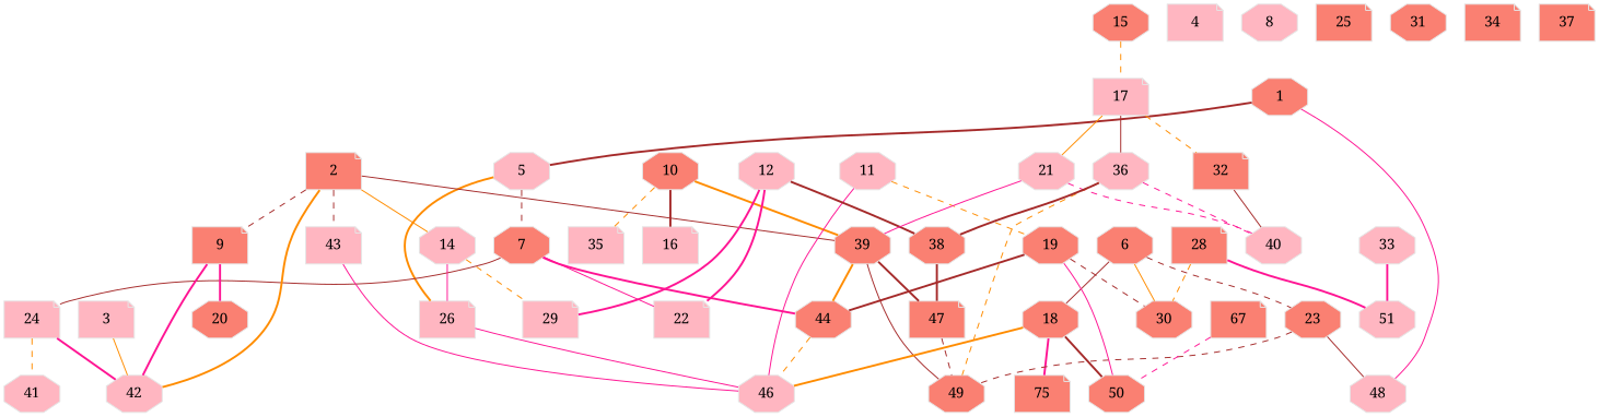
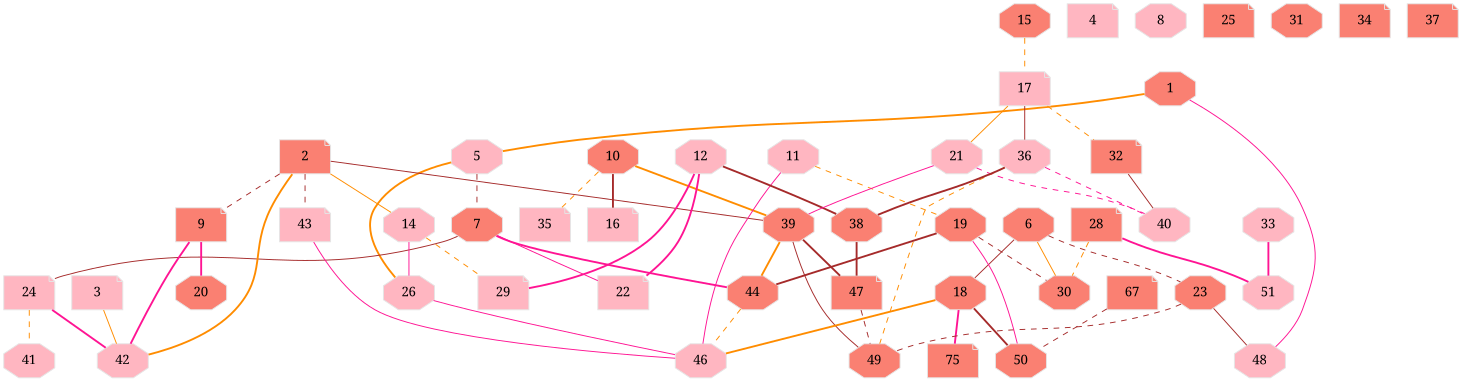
  graph {
    fontname="Noto Serif"
    node [color=gray90 fillcolor=salmon fontname="Noto Serif" shape=octagon style=filled]
    edge [color=brown fontname="Noto Serif" style=bold]
    5 [fillcolor=lightpink]
    1
    48 [fillcolor=lightpink]
    7
-   26 [fillcolor=lightpink shape=note]
+   26 [fillcolor=lightpink]
    2 [shape=note]
    9 [shape=note]
    14 [fillcolor=lightpink]
    39
    42 [fillcolor=lightpink]
    43 [fillcolor=lightpink shape=note]
    20
    29 [fillcolor=lightpink shape=note]
    44
    49
    47 [shape=note]
    46 [fillcolor=lightpink]
    3 [fillcolor=lightpink shape=note]
    4 [fillcolor=lightpink shape=note]
    22 [fillcolor=lightpink shape=note]
    24 [fillcolor=lightpink shape=note]
    6
    18
    23
    30
    n26 [label=75 shape=note]
    50
    41 [fillcolor=lightpink]
    8 [fillcolor=lightpink]
    10
    16 [fillcolor=lightpink shape=note]
    35 [fillcolor=lightpink shape=note]
    11 [fillcolor=lightpink]
    19
    12 [fillcolor=lightpink]
    38
    17 [fillcolor=lightpink shape=note]
    15
    21 [fillcolor=lightpink]
    32 [shape=note]
    36 [fillcolor=lightpink]
    40 [fillcolor=lightpink]
    25 [shape=note]
    n44 [label=67 shape=note]
    28 [shape=note]
    51 [fillcolor=lightpink]
    31
    33 [fillcolor=lightpink]
    34 [shape=note]
    37 [shape=note]
    5 -- 7 [style=dashed]
    5 -- 26 [color=darkorange]
-   1 -- 5
+   1 -- 5 [color=darkorange]
    1 -- 48 [color=deeppink style=solid]
    7 -- 44 [color=deeppink]
    7 -- 22 [color=deeppink style=solid]
    7 -- 24 [style=solid]
    26 -- 46 [color=deeppink style=solid]
    2 -- 9 [style=dashed]
    2 -- 14 [color=darkorange style=solid]
    2 -- 39 [style=solid]
    2 -- 42 [color=darkorange]
    2 -- 43 [style=dashed]
    9 -- 42 [color=deeppink]
    9 -- 20 [color=deeppink]
    14 -- 26 [color=deeppink style=solid]
    14 -- 29 [color=darkorange style=dashed]
    39 -- 44 [color=darkorange]
    39 -- 49 [style=solid]
    39 -- 47
    43 -- 46 [color=deeppink style=solid]
    44 -- 46 [color=darkorange style=dashed]
    47 -- 49 [style=dashed]
    3 -- 42 [color=darkorange style=solid]
    24 -- 42 [color=deeppink]
    24 -- 41 [color=darkorange style=dashed]
    6 -- 18 [style=solid]
    6 -- 23 [style=dashed]
    6 -- 30 [color=darkorange style=solid]
    18 -- 46 [color=darkorange]
    18 -- n26 [color=deeppink]
    18 -- 50
    23 -- 48 [style=solid]
    23 -- 49 [style=dashed]
    10 -- 39 [color=darkorange]
    10 -- 16
    10 -- 35 [color=darkorange style=dashed]
    11 -- 46 [color=deeppink style=solid]
    11 -- 19 [color=darkorange style=dashed]
    19 -- 44
    19 -- 30 [style=dashed]
    19 -- 50 [color=deeppink style=solid]
    12 -- 29 [color=deeppink]
    12 -- 22 [color=deeppink]
    12 -- 38
    38 -- 47
    17 -- 21 [color=darkorange style=solid]
    17 -- 32 [color=darkorange style=dashed]
    17 -- 36 [style=solid]
    15 -- 17 [color=darkorange style=dashed]
    21 -- 39 [color=deeppink style=solid]
    21 -- 40 [color=deeppink style=dashed]
    32 -- 40 [style=solid]
    36 -- 49 [color=darkorange style=dashed]
    36 -- 38
    36 -- 40 [color=deeppink style=dashed]
-   n44 -- 50 [color=deeppink style=dashed]
+   n44 -- 50 [style=dashed]
    28 -- 30 [color=darkorange style=dashed]
    28 -- 51 [color=deeppink]
    33 -- 51 [color=deeppink]
  }
